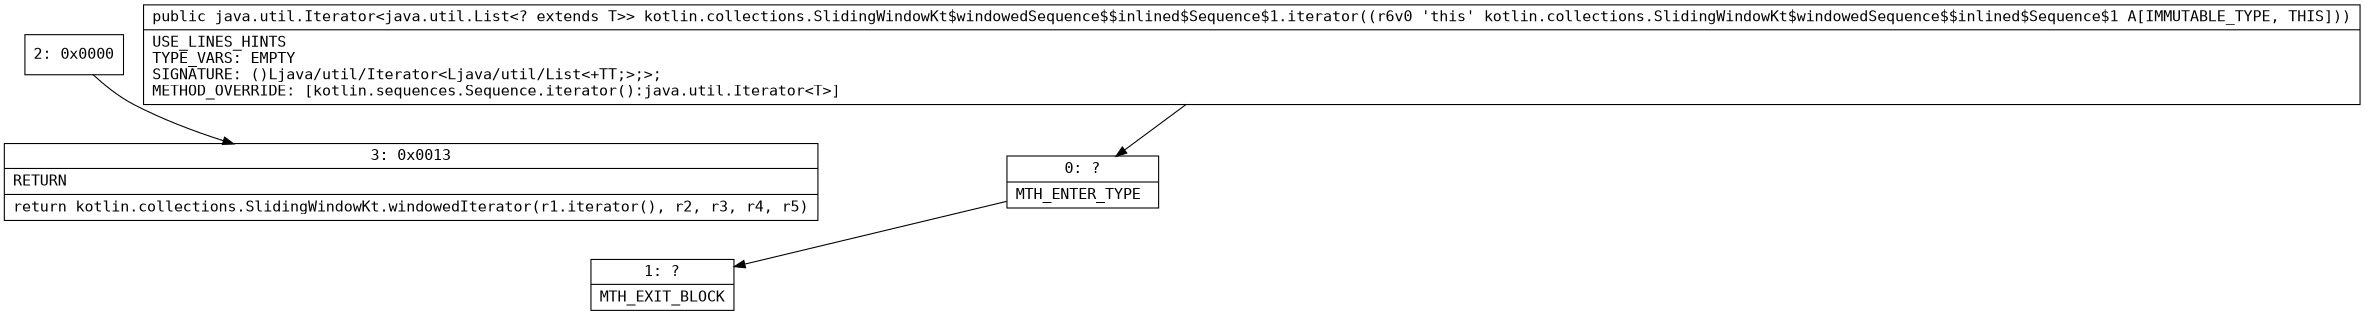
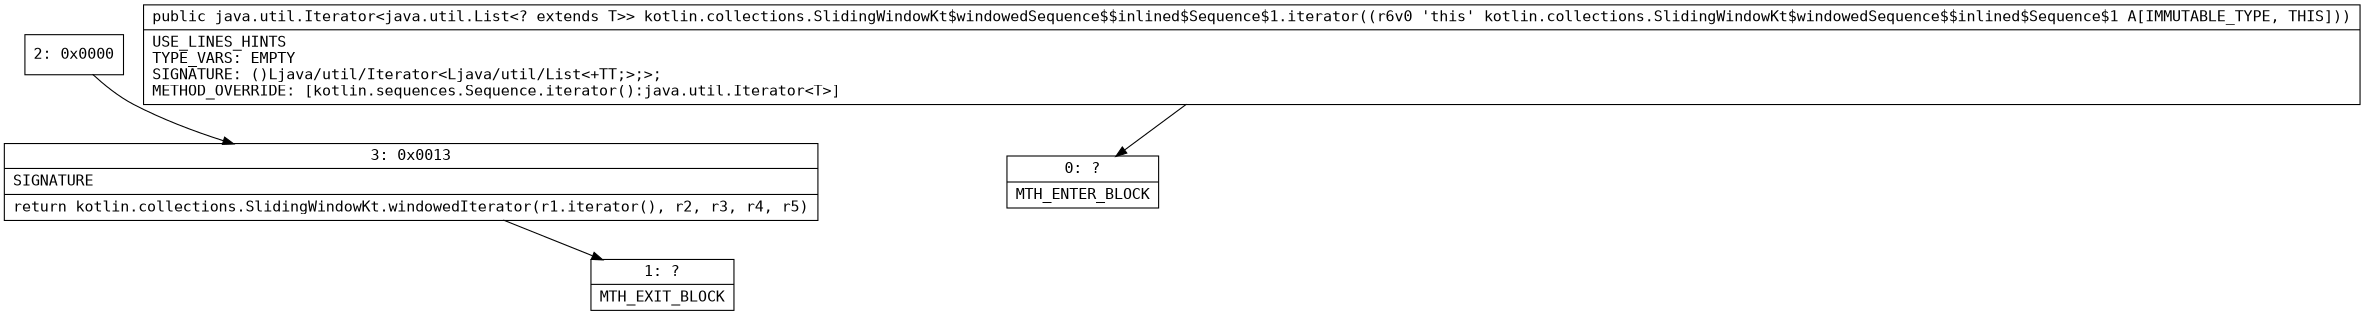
  digraph {
    fontname="DejaVu Sans Mono"
    node [fontname="DejaVu Sans Mono" shape=record]
    edge [fontname="DejaVu Sans Mono"]
-   n1 [label="{0\:\ ?|MTH_ENTER_TYPE\l}"]
+   n1 [label="{0\:\ ?|MTH_ENTER_BLOCK\l}"]
    n2 [label="{2\:\ 0x0000}"]
-   n3 [label="{3\:\ 0x0013|RETURN\l|return kotlin.collections.SlidingWindowKt.windowedIterator(r1.iterator(), r2, r3, r4, r5)\l}"]
+   n3 [label="{3\:\ 0x0013|SIGNATURE\l|return kotlin.collections.SlidingWindowKt.windowedIterator(r1.iterator(), r2, r3, r4, r5)\l}"]
    n4 [label="{1\:\ ?|MTH_EXIT_BLOCK\l}"]
    n5 [label="{public java.util.Iterator\<java.util.List\<? extends T\>\> kotlin.collections.SlidingWindowKt$windowedSequence$$inlined$Sequence$1.iterator((r6v0 'this' kotlin.collections.SlidingWindowKt$windowedSequence$$inlined$Sequence$1 A[IMMUTABLE_TYPE, THIS]))  | USE_LINES_HINTS\lTYPE_VARS: EMPTY\lSIGNATURE: ()Ljava\/util\/Iterator\<Ljava\/util\/List\<+TT;\>;\>;\lMETHOD_OVERRIDE: [kotlin.sequences.Sequence.iterator():java.util.Iterator\<T\>]\l}"]
    n2 -> n3
-   n1 -> n4
+   n3 -> n4
    n5 -> n1
  }
